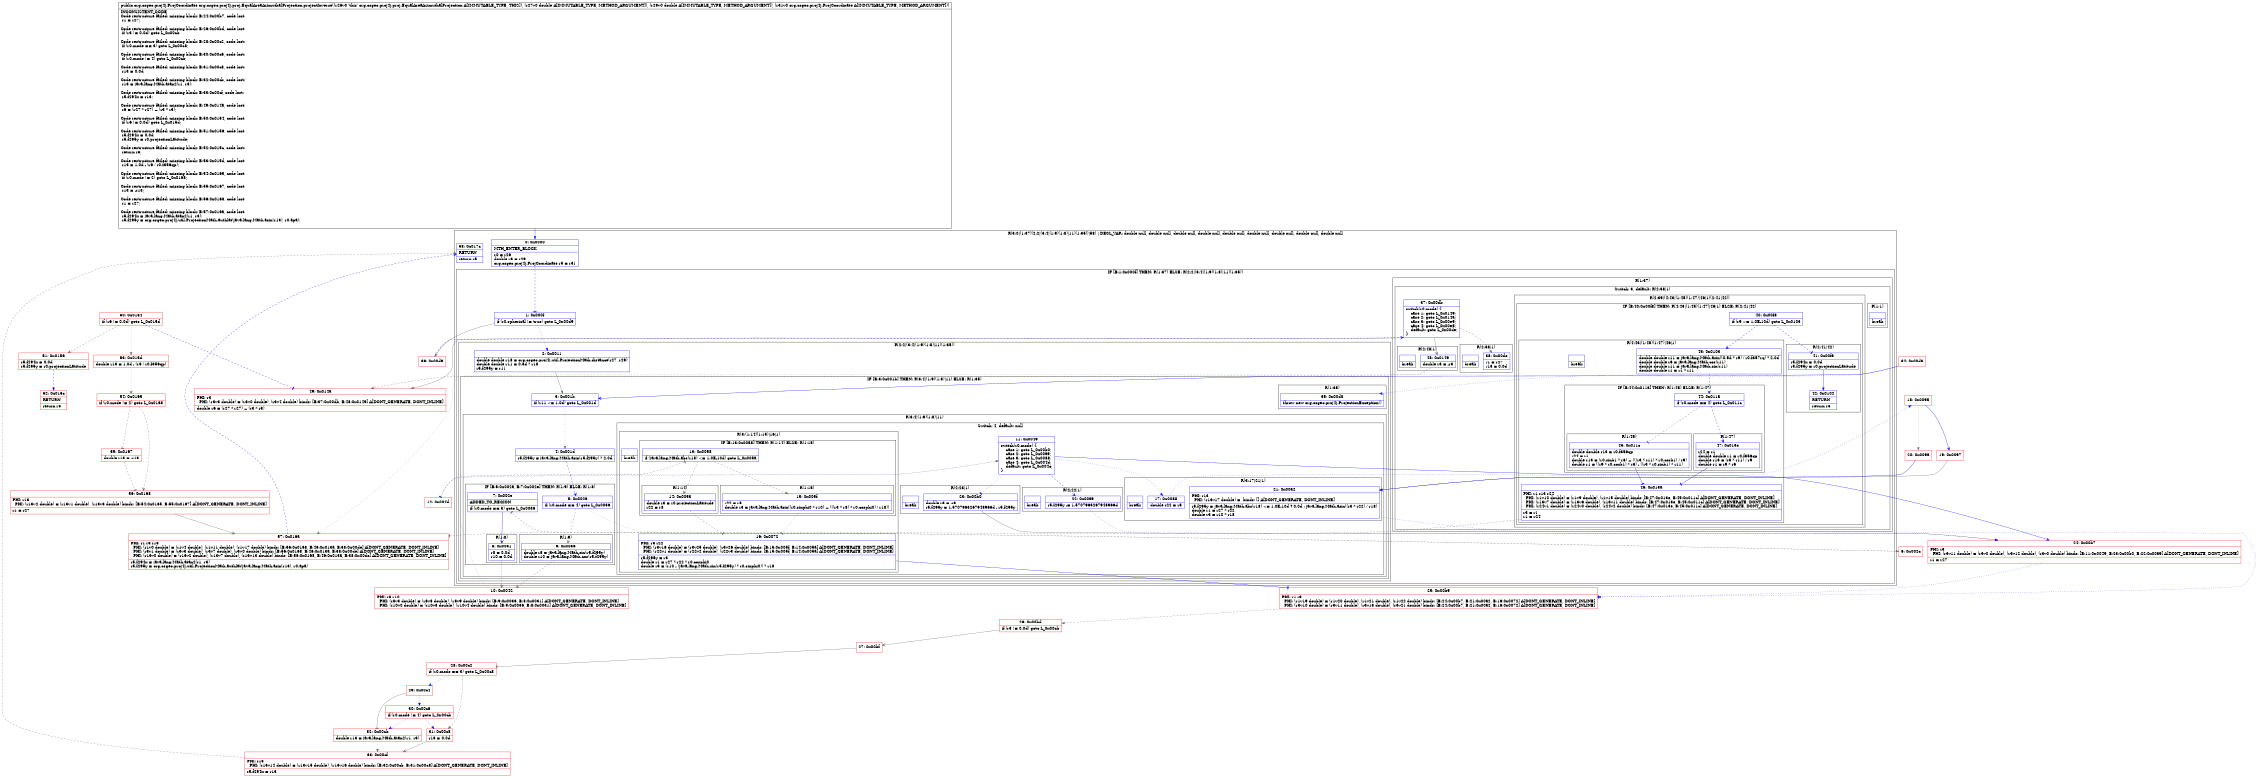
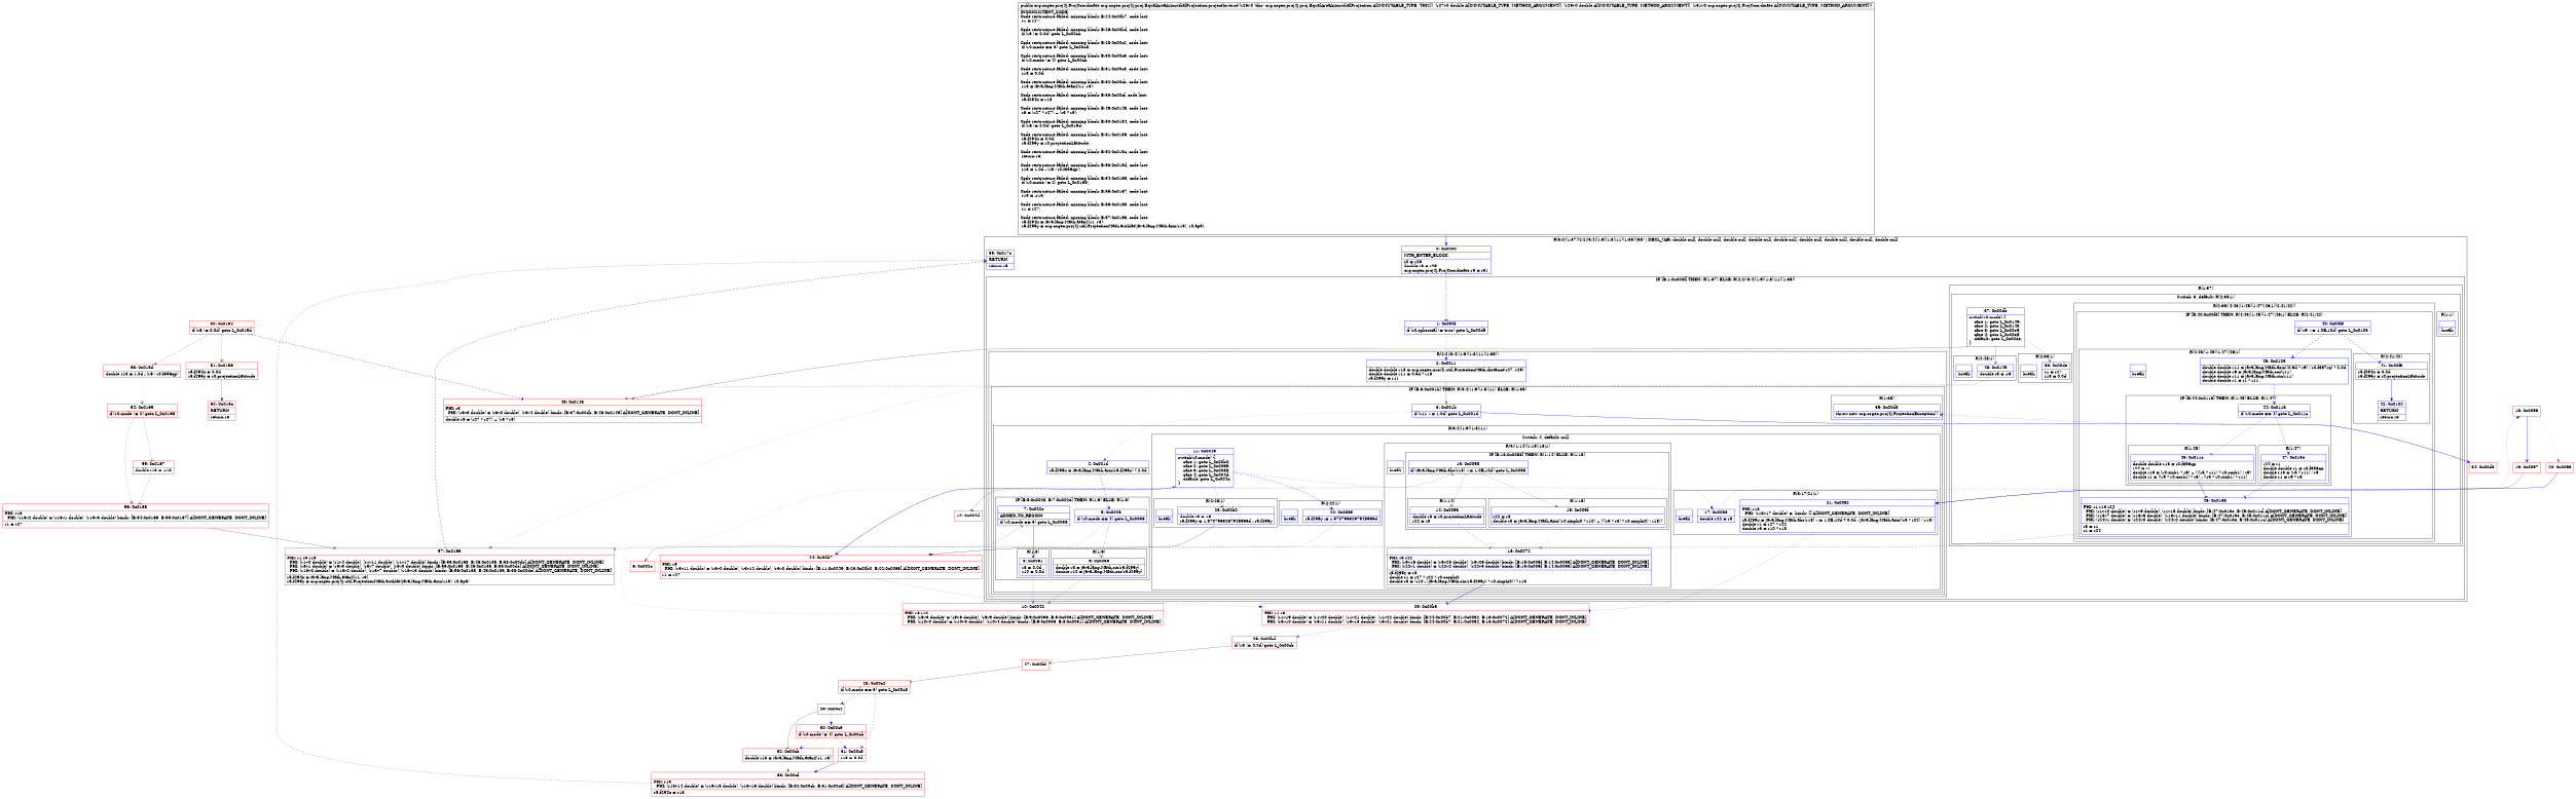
  digraph {
    node [color=blue shape=record]
    edge [arrowhead=vee color=gray40 style=dashed]
    n1 [label="{48\:\ 0x0149|double r3 = \-r3\l}"]
    n2 [label="{|break\l}"]
    n3 [label="{|break\l}"]
    n4 [label="{45\:\ 0x011c|double double r13 = r0.f356qp\lr24 = r1\ldouble r13 = (r0.sinb1 * r6) + (((r3 * r11) * r0.cosb1) \/ r9)\ldouble r1 = ((r9 * r0.cosb1) * r6) \- ((r3 * r0.sinb1) * r11)\l}"]
    n5 [label="{47\:\ 0x013e|r24 = r1\ldouble double r1 = r0.f356qp\ldouble r13 = (r3 * r11) \/ r9\ldouble r1 = r9 * r6\l}"]
    n6 [label="{44\:\ 0x011a|if (r0.mode == 4) goto L_0x011c\l}"]
    n7 [label="{43\:\ 0x0103|double double r11 = java.lang.Math.asin((0.5d * r9) \/ r0.f357rq) * 2.0d\ldouble double r6 = java.lang.Math.cos(r11)\ldouble double r11 = java.lang.Math.sin(r11)\ldouble double r1 = r1 * r11\l}"]
    n8 [label="{46\:\ 0x013a|PHI: r1 r13 r24 \l  PHI: (r1v10 double) = (r1v9 double), (r1v15 double) binds: [B:47:0x013e, B:45:0x011c] A[DONT_GENERATE, DONT_INLINE]\l  PHI: (r13v7 double) = (r13v6 double), (r13v11 double) binds: [B:47:0x013e, B:45:0x011c] A[DONT_GENERATE, DONT_INLINE]\l  PHI: (r24v1 double) = (r24v0 double), (r24v2 double) binds: [B:47:0x013e, B:45:0x011c] A[DONT_GENERATE, DONT_INLINE]\l|r3 = r1\lr1 = r24\l}"]
    n9 [label="{|break\l}"]
    n10 [label="{41\:\ 0x00fa|r5.f294x = 0.0d\lr5.f295y = r0.projectionLatitude\l}"]
    n11 [label="{42\:\ 0x0102|RETURN\l|return r5\l}"]
    n12 [label="{40\:\ 0x00f8|if (r9 \>= 1.0E\-10d) goto L_0x0103\l}"]
    n13 [label="{38\:\ 0x00de|r1 = r27\lr13 = 0.0d\l}"]
    n14 [label="{|break\l}"]
    n15 [label="{37\:\ 0x00db|switch(r0.mode) \{\l    case 1: goto L_0x0149;\l    case 2: goto L_0x014a;\l    case 3: goto L_0x00e5;\l    case 4: goto L_0x00e5;\l    default: goto L_0x00de;\l\}\l}"]
    n16 [label="{9\:\ 0x0036|double r8 = java.lang.Math.sin(r5.f295y)\ldouble r10 = java.lang.Math.cos(r5.f295y)\l}"]
    n17 [label="{8\:\ 0x0031|r8 = 0.0d\lr10 = 0.0d\l}"]
    n18 [label="{5\:\ 0x002a|if (r0.mode == 4) goto L_0x0036\l}"]
    n19 [label="{7\:\ 0x002e|ADDED_TO_REGION\l|if (r0.mode == 3) goto L_0x0036\l}"]
    n20 [label="{23\:\ 0x00b0|double r3 = \-r3\lr5.f295y = 1.5707963267948966d \- r5.f295y\l}"]
    n21 [label="{|break\l}"]
    n22 [label="{22\:\ 0x00a9|r5.f295y \-= 1.5707963267948966d\l}"]
    n23 [label="{|break\l}"]
    n24 [label="{17\:\ 0x0088|double r22 = r8\l}"]
    n25 [label="{21\:\ 0x00a2|PHI: r13 \l  PHI: (r13v17 double) =  binds: [] A[DONT_GENERATE, DONT_INLINE]\l|r5.f295y = java.lang.Math.abs(r18) \<= 1.0E\-10d ? 0.0d : java.lang.Math.asin((r3 * r22) \/ r18)\ldouble r1 = r27 * r22\ldouble r3 = r10 * r18\l}"]
    n26 [label="{|break\l}"]
    n27 [label="{14\:\ 0x005a|double r3 = r0.projectionLatitude\lr22 = r8\l}"]
    n28 [label="{15\:\ 0x005f|r22 = r8\ldouble r3 = java.lang.Math.asin((r0.sinphi0 * r10) + (((r3 * r8) * r0.cosphi0) \/ r18))\l}"]
    n29 [label="{13\:\ 0x0058|if (java.lang.Math.abs(r18) \<= 1.0E\-10d) goto L_0x005a\l}"]
    n30 [label="{16\:\ 0x0072|PHI: r3 r22 \l  PHI: (r3v16 double) = (r3v25 double), (r3v26 double) binds: [B:15:0x005f, B:14:0x005a] A[DONT_GENERATE, DONT_INLINE]\l  PHI: (r22v1 double) = (r22v2 double), (r22v3 double) binds: [B:15:0x005f, B:14:0x005a] A[DONT_GENERATE, DONT_INLINE]\l|r5.f295y = r3\ldouble r1 = r27 * r22 * r0.cosphi0\ldouble r3 = (r10 \- (java.lang.Math.sin(r5.f295y) * r0.sinphi0)) * r18\l}"]
    n31 [label="{|break\l}"]
    n32 [label="{11\:\ 0x0049|switch(r0.mode) \{\l    case 1: goto L_0x00b0;\l    case 2: goto L_0x00a9;\l    case 3: goto L_0x0088;\l    case 4: goto L_0x004d;\l    default: goto L_0x004c;\l\}\l}"]
    n33 [label="{4\:\ 0x001d|r5.f295y = java.lang.Math.asin(r5.f295y) * 2.0d\l}"]
    n34 [label="{35\:\ 0x00d8|throw new org.osgeo.proj4j.ProjectionException()\l}"]
    n35 [label="{3\:\ 0x001b|if (r11 \<= 1.0d) goto L_0x001d\l}"]
    n36 [label="{2\:\ 0x0011|double double r18 = org.osgeo.proj4j.util.ProjectionMath.distance(r27, r29)\ldouble double r11 = 0.5d * r18\lr5.f295y = r11\l}"]
    n37 [label="{1\:\ 0x000f|if (r0.spherical != true) goto L_0x00d9\l}"]
    n38 [label="{0\:\ 0x0000|MTH_ENTER_BLOCK\l|r0 = r26\ldouble r3 = r29\lorg.osgeo.proj4j.ProjCoordinate r5 = r31\l}"]
    n39 [label="{58\:\ 0x017c|RETURN\l|return r5\l}"]
    n40 [color=red label="{49\:\ 0x014a|PHI: r3 \l  PHI: (r3v3 double) = (r3v0 double), (r3v4 double) binds: [B:37:0x00db, B:48:0x0149] A[DONT_GENERATE, DONT_INLINE]\l|double r6 = (r27 * r27) + (r3 * r3)\l}"]
    n41 [color=red label="{57\:\ 0x016a|PHI: r1 r3 r13 \l  PHI: (r1v0 double) = (r1v4 double), (r1v11 double), (r1v17 double) binds: [B:56:0x0168, B:46:0x013a, B:38:0x00de] A[DONT_GENERATE, DONT_INLINE]\l  PHI: (r3v1 double) = (r3v3 double), (r3v7 double), (r3v0 double) binds: [B:56:0x0168, B:46:0x013a, B:38:0x00de] A[DONT_GENERATE, DONT_INLINE]\l  PHI: (r13v0 double) = (r13v2 double), (r13v7 double), (r13v13 double) binds: [B:56:0x0168, B:46:0x013a, B:38:0x00de] A[DONT_GENERATE, DONT_INLINE]\l|r5.f294x = java.lang.Math.atan2(r1, r3)\lr5.f295y = org.osgeo.proj4j.util.ProjectionMath.authlat(java.lang.Math.asin(r13), r0.apa)\l}"]
    n42 [color=red label="{10\:\ 0x0042|PHI: r8 r10 \l  PHI: (r8v3 double) = (r8v8 double), (r8v9 double) binds: [B:9:0x0036, B:8:0x0031] A[DONT_GENERATE, DONT_INLINE]\l  PHI: (r10v0 double) = (r10v3 double), (r10v4 double) binds: [B:9:0x0036, B:8:0x0031] A[DONT_GENERATE, DONT_INLINE]\l}"]
    n43 [color=red label="{6\:\ 0x002c}"]
    n44 [color=red label="{24\:\ 0x00b7|PHI: r3 \l  PHI: (r3v11 double) = (r3v0 double), (r3v12 double), (r3v0 double) binds: [B:11:0x0049, B:23:0x00b0, B:22:0x00a9] A[DONT_GENERATE, DONT_INLINE]\l|r1 = r27\l}"]
    n45 [color=red label="{18\:\ 0x0095}"]
    n46 [color=red label="{25\:\ 0x00b9|PHI: r1 r3 \l  PHI: (r1v19 double) = (r1v20 double), (r1v21 double), (r1v22 double) binds: [B:24:0x00b7, B:21:0x00a2, B:16:0x0072] A[DONT_GENERATE, DONT_INLINE]\l  PHI: (r3v10 double) = (r3v11 double), (r3v13 double), (r3v21 double) binds: [B:24:0x00b7, B:21:0x00a2, B:16:0x0072] A[DONT_GENERATE, DONT_INLINE]\l}"]
    n47 [color=red label="{12\:\ 0x004d}"]
    n48 [color=red label="{34\:\ 0x00d3}"]
-   n49 [color=red label="{36\:\ 0x00d9}"]
    n50 [color=red label="{19\:\ 0x0097}"]
    n51 [color=red label="{20\:\ 0x009a}"]
    n52 [color=red label="{26\:\ 0x00bd|if (r3 != 0.0d) goto L_0x00cb\l}"]
    n53 [color=red label="{27\:\ 0x00bf}"]
    n54 [color=red label="{28\:\ 0x00c2|if (r0.mode == 3) goto L_0x00c8\l}"]
    n55 [color=red label="{32\:\ 0x00cb|double r13 = java.lang.Math.atan2(r1, r3)\l}"]
    n56 [color=red label="{33\:\ 0x00cf|PHI: r13 \l  PHI: (r13v14 double) = (r13v15 double), (r13v16 double) binds: [B:32:0x00cb, B:31:0x00c8] A[DONT_GENERATE, DONT_INLINE]\l|r5.f294x = r13\l}"]
    n57 [color=red label="{29\:\ 0x00c4}"]
    n58 [color=red label="{31\:\ 0x00c8|r13 = 0.0d\l}"]
    n59 [color=red label="{30\:\ 0x00c6|if (r0.mode != 4) goto L_0x00cb\l}"]
    n60 [color=red label="{50\:\ 0x0154|if (r6 != 0.0d) goto L_0x015d\l}"]
    n61 [color=red label="{51\:\ 0x0156|r5.f294x = 0.0d\lr5.f295y = r0.projectionLatitude\l}"]
    n62 [color=red label="{53\:\ 0x015d|double r13 = 1.0d \- (r6 \/ r0.f356qp)\l}"]
    n63 [color=red label="{52\:\ 0x015c|RETURN\l|return r5\l}"]
    n64 [color=red label="{54\:\ 0x0165|if (r0.mode != 2) goto L_0x0168\l}"]
    n65 [color=red label="{55\:\ 0x0167|double r13 = \-r13\l}"]
    n66 [color=red label="{56\:\ 0x0168|PHI: r13 \l  PHI: (r13v2 double) = (r13v1 double), (r13v3 double) binds: [B:54:0x0165, B:55:0x0167] A[DONT_GENERATE, DONT_INLINE]\l|r1 = r27\l}"]
    n67 [label="{public org.osgeo.proj4j.ProjCoordinate org.osgeo.proj4j.proj.EqualAreaAzimuthalProjection.projectInverse((r26v0 'this' org.osgeo.proj4j.proj.EqualAreaAzimuthalProjection A[IMMUTABLE_TYPE, THIS]), (r27v0 double A[IMMUTABLE_TYPE, METHOD_ARGUMENT]), (r29v0 double A[IMMUTABLE_TYPE, METHOD_ARGUMENT]), (r31v0 org.osgeo.proj4j.ProjCoordinate A[IMMUTABLE_TYPE, METHOD_ARGUMENT]))  | INCONSISTENT_CODE\lCode restructure failed: missing block: B:24:0x00b7, code lost:\l    r1 = r27;\l\lCode restructure failed: missing block: B:26:0x00bd, code lost:\l    if (r3 != 0.0d) goto L_0x00cb;\l\lCode restructure failed: missing block: B:28:0x00c2, code lost:\l    if (r0.mode == 3) goto L_0x00c8;\l\lCode restructure failed: missing block: B:30:0x00c6, code lost:\l    if (r0.mode != 4) goto L_0x00cb;\l\lCode restructure failed: missing block: B:31:0x00c8, code lost:\l    r13 = 0.0d;\l\lCode restructure failed: missing block: B:32:0x00cb, code lost:\l    r13 = java.lang.Math.atan2(r1, r3);\l\lCode restructure failed: missing block: B:33:0x00cf, code lost:\l    r5.f294x = r13;\l\lCode restructure failed: missing block: B:49:0x014a, code lost:\l    r6 = (r27 * r27) + (r3 * r3);\l\lCode restructure failed: missing block: B:50:0x0154, code lost:\l    if (r6 != 0.0d) goto L_0x015d;\l\lCode restructure failed: missing block: B:51:0x0156, code lost:\l    r5.f294x = 0.0d;\l    r5.f295y = r0.projectionLatitude;\l\lCode restructure failed: missing block: B:52:0x015c, code lost:\l    return r5;\l\lCode restructure failed: missing block: B:53:0x015d, code lost:\l    r13 = 1.0d \- (r6 \/ r0.f356qp);\l\lCode restructure failed: missing block: B:54:0x0165, code lost:\l    if (r0.mode != 2) goto L_0x0168;\l\lCode restructure failed: missing block: B:55:0x0167, code lost:\l    r13 = \-r13;\l\lCode restructure failed: missing block: B:56:0x0168, code lost:\l    r1 = r27;\l\lCode restructure failed: missing block: B:57:0x016a, code lost:\l    r5.f294x = java.lang.Math.atan2(r1, r3);\l    r5.f295y = org.osgeo.proj4j.util.ProjectionMath.authlat(java.lang.Math.asin(r13), r0.apa);\l\l}" color=""]
    subgraph cluster_1 {
      label="R(3:0|(1:37)(2:2|(3:4|(1:9)(1:8)|11)(1:35))|58) | DECL_VAR: double null, double null, double null, double null, double null, double null, double null, double null, double null\l"
      n38
      n39
      subgraph cluster_2 {
        label="IF [B:1:0x000f] THEN: R(1:37) ELSE: R(2:2|(3:4|(1:9)(1:8)|11)(1:35))"
        n37
        subgraph cluster_3 {
          label="R(1:37)"
          subgraph cluster_4 {
            label="Switch: 3, default: R(2:38|1)"
            n15
            subgraph cluster_5 {
              label="R(2:48|1)"
              n1
              n2
            }
            subgraph cluster_6 {
              label="R(1:1)"
              n3
            }
            subgraph cluster_7 {
              label="R(2:39|(4:43|(1:45)(1:47)|46|1)(2:41|42))"
              subgraph cluster_8 {
                label="IF [B:40:0x00f8] THEN: R(4:43|(1:45)(1:47)|46|1) ELSE: R(2:41|42)"
                n12
                subgraph cluster_9 {
                  label="R(4:43|(1:45)(1:47)|46|1)"
                  n7
                  n8
                  n9
                  subgraph cluster_10 {
                    label="IF [B:44:0x011a] THEN: R(1:45) ELSE: R(1:47)"
                    n6
                    subgraph cluster_11 {
                      label="R(1:45)"
                      n4
                    }
                    subgraph cluster_12 {
                      label="R(1:47)"
                      n5
                    }
                  }
                }
                subgraph cluster_13 {
                  label="R(2:41|42)"
                  n10
                  n11
                }
              }
            }
            subgraph cluster_14 {
              label="R(2:38|1)"
              n13
              n14
            }
          }
        }
        subgraph cluster_15 {
          label="R(2:2|(3:4|(1:9)(1:8)|11)(1:35))"
          n36
          subgraph cluster_16 {
            label="IF [B:3:0x001b] THEN: R(3:4|(1:9)(1:8)|11) ELSE: R(1:35)"
            n35
            subgraph cluster_17 {
              label="R(3:4|(1:9)(1:8)|11)"
              n33
              subgraph cluster_18 {
                label="IF [B:5:0x002a, B:7:0x002e] THEN: R(1:9) ELSE: R(1:8)"
                n18
                n19
                subgraph cluster_19 {
                  label="R(1:9)"
                  n16
                }
                subgraph cluster_20 {
                  label="R(1:8)"
                  n17
                }
              }
              subgraph cluster_21 {
                label="Switch: 4, default: null"
                n32
                subgraph cluster_22 {
                  label="R(2:23|1)"
                  n20
                  n21
                }
                subgraph cluster_23 {
                  label="R(2:22|1)"
                  n22
                  n23
                }
                subgraph cluster_24 {
                  label="R(3:17|21|1)"
                  n24
                  n25
                  n26
                }
                subgraph cluster_25 {
                  label="R(3:(1:14)(1:15)|16|1)"
                  n30
                  n31
                  subgraph cluster_26 {
                    label="IF [B:13:0x0058] THEN: R(1:14) ELSE: R(1:15)"
                    n29
                    subgraph cluster_27 {
                      label="R(1:14)"
                      n27
                    }
                    subgraph cluster_28 {
                      label="R(1:15)"
                      n28
                    }
                  }
                }
              }
            }
            subgraph cluster_29 {
              label="R(1:35)"
              n34
            }
          }
        }
      }
    }
    n1 -> n40
    n4 -> n8 [arrowhead=tee color=blue style=solid]
-   n5 -> n8 [arrowhead=tee color=blue style=solid]
+   n5 -> n8 [arrowhead=tee color=blue]
    n6 -> n4 [arrowhead=tee]
    n6 -> n5 [color=blue]
    n7 -> n6 [color=blue]
    n8 -> n41 [arrowhead=tee]
    n10 -> n11 [arrowhead=normal color=blue style=solid]
    n12 -> n7 [color=blue]
    n12 -> n10 [arrowhead=tee color=blue]
    n13 -> n41 [style=dotted]
    n15 -> n1 [style=solid]
    n15 -> n13 [arrowhead=normal]
    n15 -> n40 [arrowhead=normal style=solid]
    n16 -> n42
    n17 -> n42
    n18 -> n16
    n18 -> n43 [arrowhead=normal style=dotted]
    n19 -> n17 [color=blue style=solid]
    n20 -> n44 [arrowhead=normal style=solid]
    n22 -> n44 [arrowhead=normal color=blue style=dotted]
    n24 -> n45 [arrowhead=normal color=blue style=dotted]
    n25 -> n46 [arrowhead=tee color=blue style=dotted]
    n27 -> n30 [arrowhead=tee]
    n28 -> n30 [arrowhead=tee style=dotted]
    n29 -> n27
    n29 -> n28 [arrowhead=normal]
    n30 -> n46 [arrowhead=tee color=blue style=solid]
    n32 -> n20 [arrowhead=tee color=blue style=dotted]
    n32 -> n22 [color=blue]
    n32 -> n24 [arrowhead=normal color=blue style=dotted]
    n32 -> n44 [color=blue style=solid]
    n32 -> n47 [arrowhead=tee color=blue style=dotted]
    n33 -> n18 [color=blue]
    n35 -> n33 [arrowhead=normal style=dotted]
-   n48 -> n35 [color=blue style=solid]
+   n35 -> n48 [color=blue style=solid]
    n36 -> n35 [arrowhead=normal style=solid]
    n37 -> n36 [arrowhead=normal color=blue style=dotted]
-   n37 -> n49 [style=solid]
    n38 -> n37 [arrowhead=tee color=blue]
    n41 -> n39 [color=blue]
    n42 -> n32 [arrowhead=normal style=dotted]
    n43 -> n19 [arrowhead=tee]
    n44 -> n46 [arrowhead=normal color=blue style=dotted]
    n45 -> n50 [color=blue style=solid]
    n45 -> n51 [arrowhead=normal style=dotted]
    n46 -> n52 [arrowhead=normal]
    n47 -> n29 [arrowhead=tee]
    n48 -> n34 [color=blue style=dotted]
-   n49 -> n15 [color=blue]
    n50 -> n25 [style=solid]
    n51 -> n25 [arrowhead=normal color=blue style=solid]
    n52 -> n53 [style=solid]
    n53 -> n54 [arrowhead=tee style=solid]
    n54 -> n57 [color=blue style=dotted]
    n54 -> n58 [arrowhead=normal]
    n55 -> n56 [arrowhead=normal style=dotted]
    n56 -> n39
    n57 -> n55 [arrowhead=tee style=solid]
    n57 -> n59 [arrowhead=normal color=blue style=dotted]
-   n58 -> n56 [style=solid]
+   n58 -> n56 [color=blue style=solid]
    n59 -> n55 [color=blue style=dotted]
    n59 -> n58 [arrowhead=normal color=blue style=dotted]
    n60 -> n40 [arrowhead=tee color=blue]
    n60 -> n61
-   n60 -> n62 [arrowhead=normal style=dotted]
+   n60 -> n62 [arrowhead=normal]
    n61 -> n63 [arrowhead=normal color=blue]
    n62 -> n64 [style=dotted]
    n64 -> n65 [arrowhead=tee]
    n64 -> n66
    n65 -> n66 [arrowhead=tee]
    n66 -> n41 [style=solid]
    n67 -> n38 [arrowhead=normal color=blue style=solid]
  }
